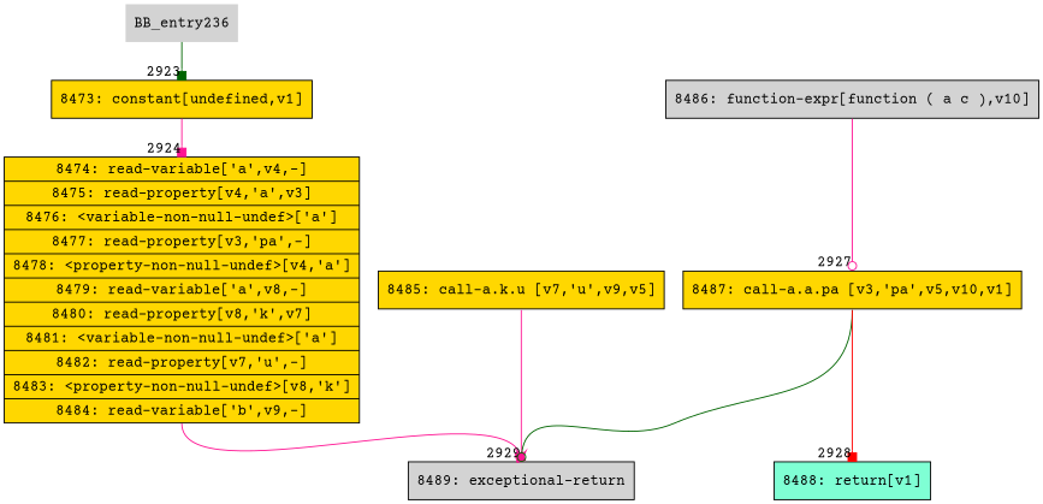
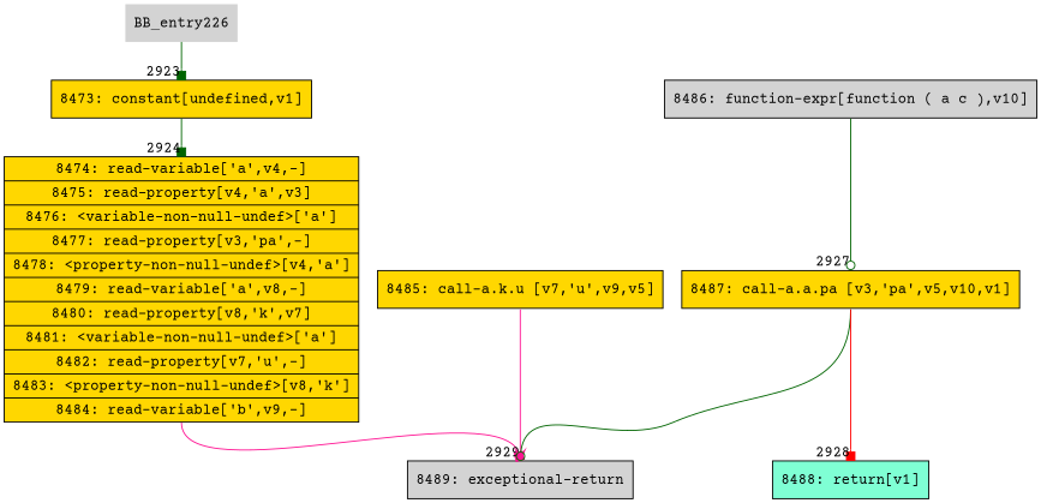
  digraph {
    fontname="Courier Prime"
    rankdir=TD
    node [fillcolor=gold fontname="Courier Prime" shape=record style=filled]
    edge [arrowhead=box color=darkgreen fontname="Courier Prime" headport=n tailport=s]
-   BB_entry236 [fillcolor=lightgrey shape=none]
+   BB_entry236 [fillcolor=lightgrey shape=none label=BB_entry226]
    n2 [label="{8473: constant[undefined,v1]}"]
    n3 [label="{8474: read-variable['a',v4,-]|8475: read-property[v4,'a',v3]|8476: \<variable-non-null-undef\>['a']|8477: read-property[v3,'pa',-]|8478: \<property-non-null-undef\>[v4,'a']|8479: read-variable['a',v8,-]|8480: read-property[v8,'k',v7]|8481: \<variable-non-null-undef\>['a']|8482: read-property[v7,'u',-]|8483: \<property-non-null-undef\>[v8,'k']|8484: read-variable['b',v9,-]}"]
    n4 [fillcolor=lightgrey label="{8489: exceptional-return}"]
    n5 [label="{8485: call-a.k.u [v7,'u',v9,v5]}"]
    n6 [fillcolor=lightgrey label="{8486: function-expr[function ( a c ),v10]}"]
    n7 [label="{8487: call-a.a.pa [v3,'pa',v5,v10,v1]}"]
    n8 [fillcolor=aquamarine label="{8488: return[v1]}"]
    BB_entry236 -> n2 [headlabel="    2923"]
-   n2 -> n3 [color=deeppink headlabel="      2924"]
+   n2 -> n3 [headlabel="      2924"]
    n3 -> n4 [color=deeppink headlabel="      2929"]
    n5 -> n4 [arrowhead=vee color=deeppink]
-   n6 -> n7 [arrowhead=odot color=deeppink headlabel="      2927"]
+   n6 -> n7 [arrowhead=odot headlabel="      2927"]
    n7 -> n4 [arrowhead=odot]
    n7 -> n8 [color=red headlabel="      2928"]
  }
